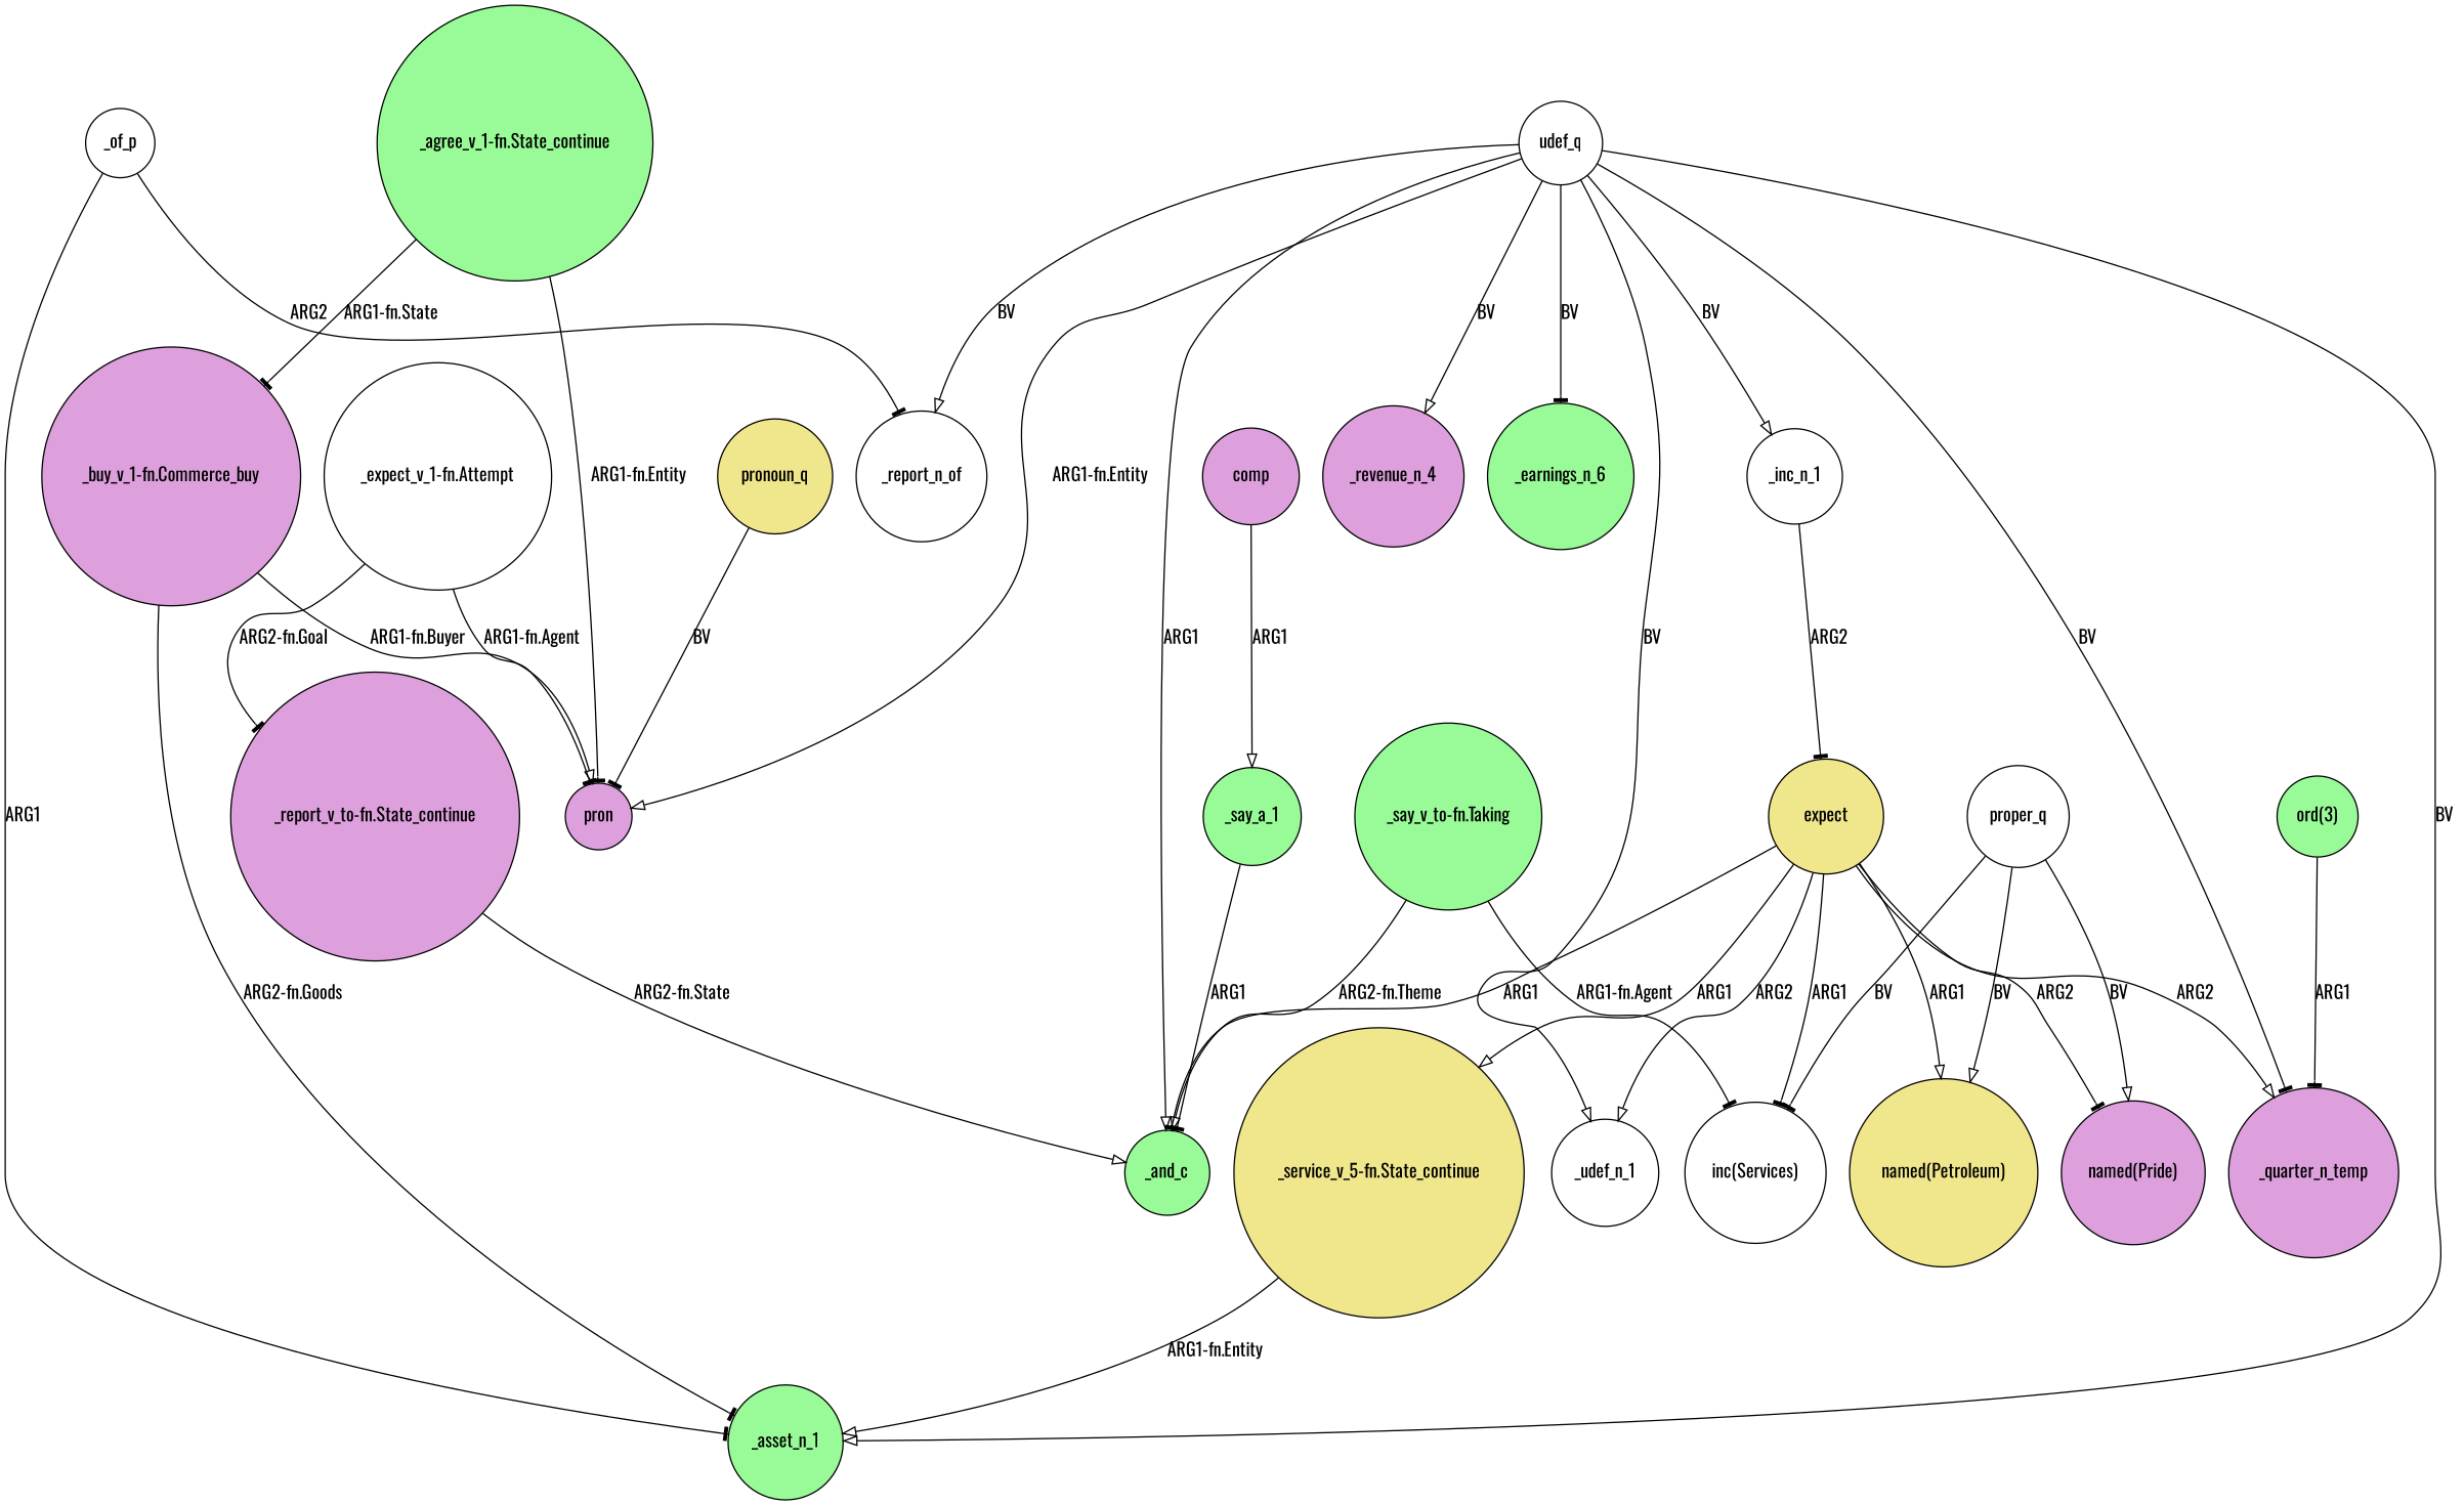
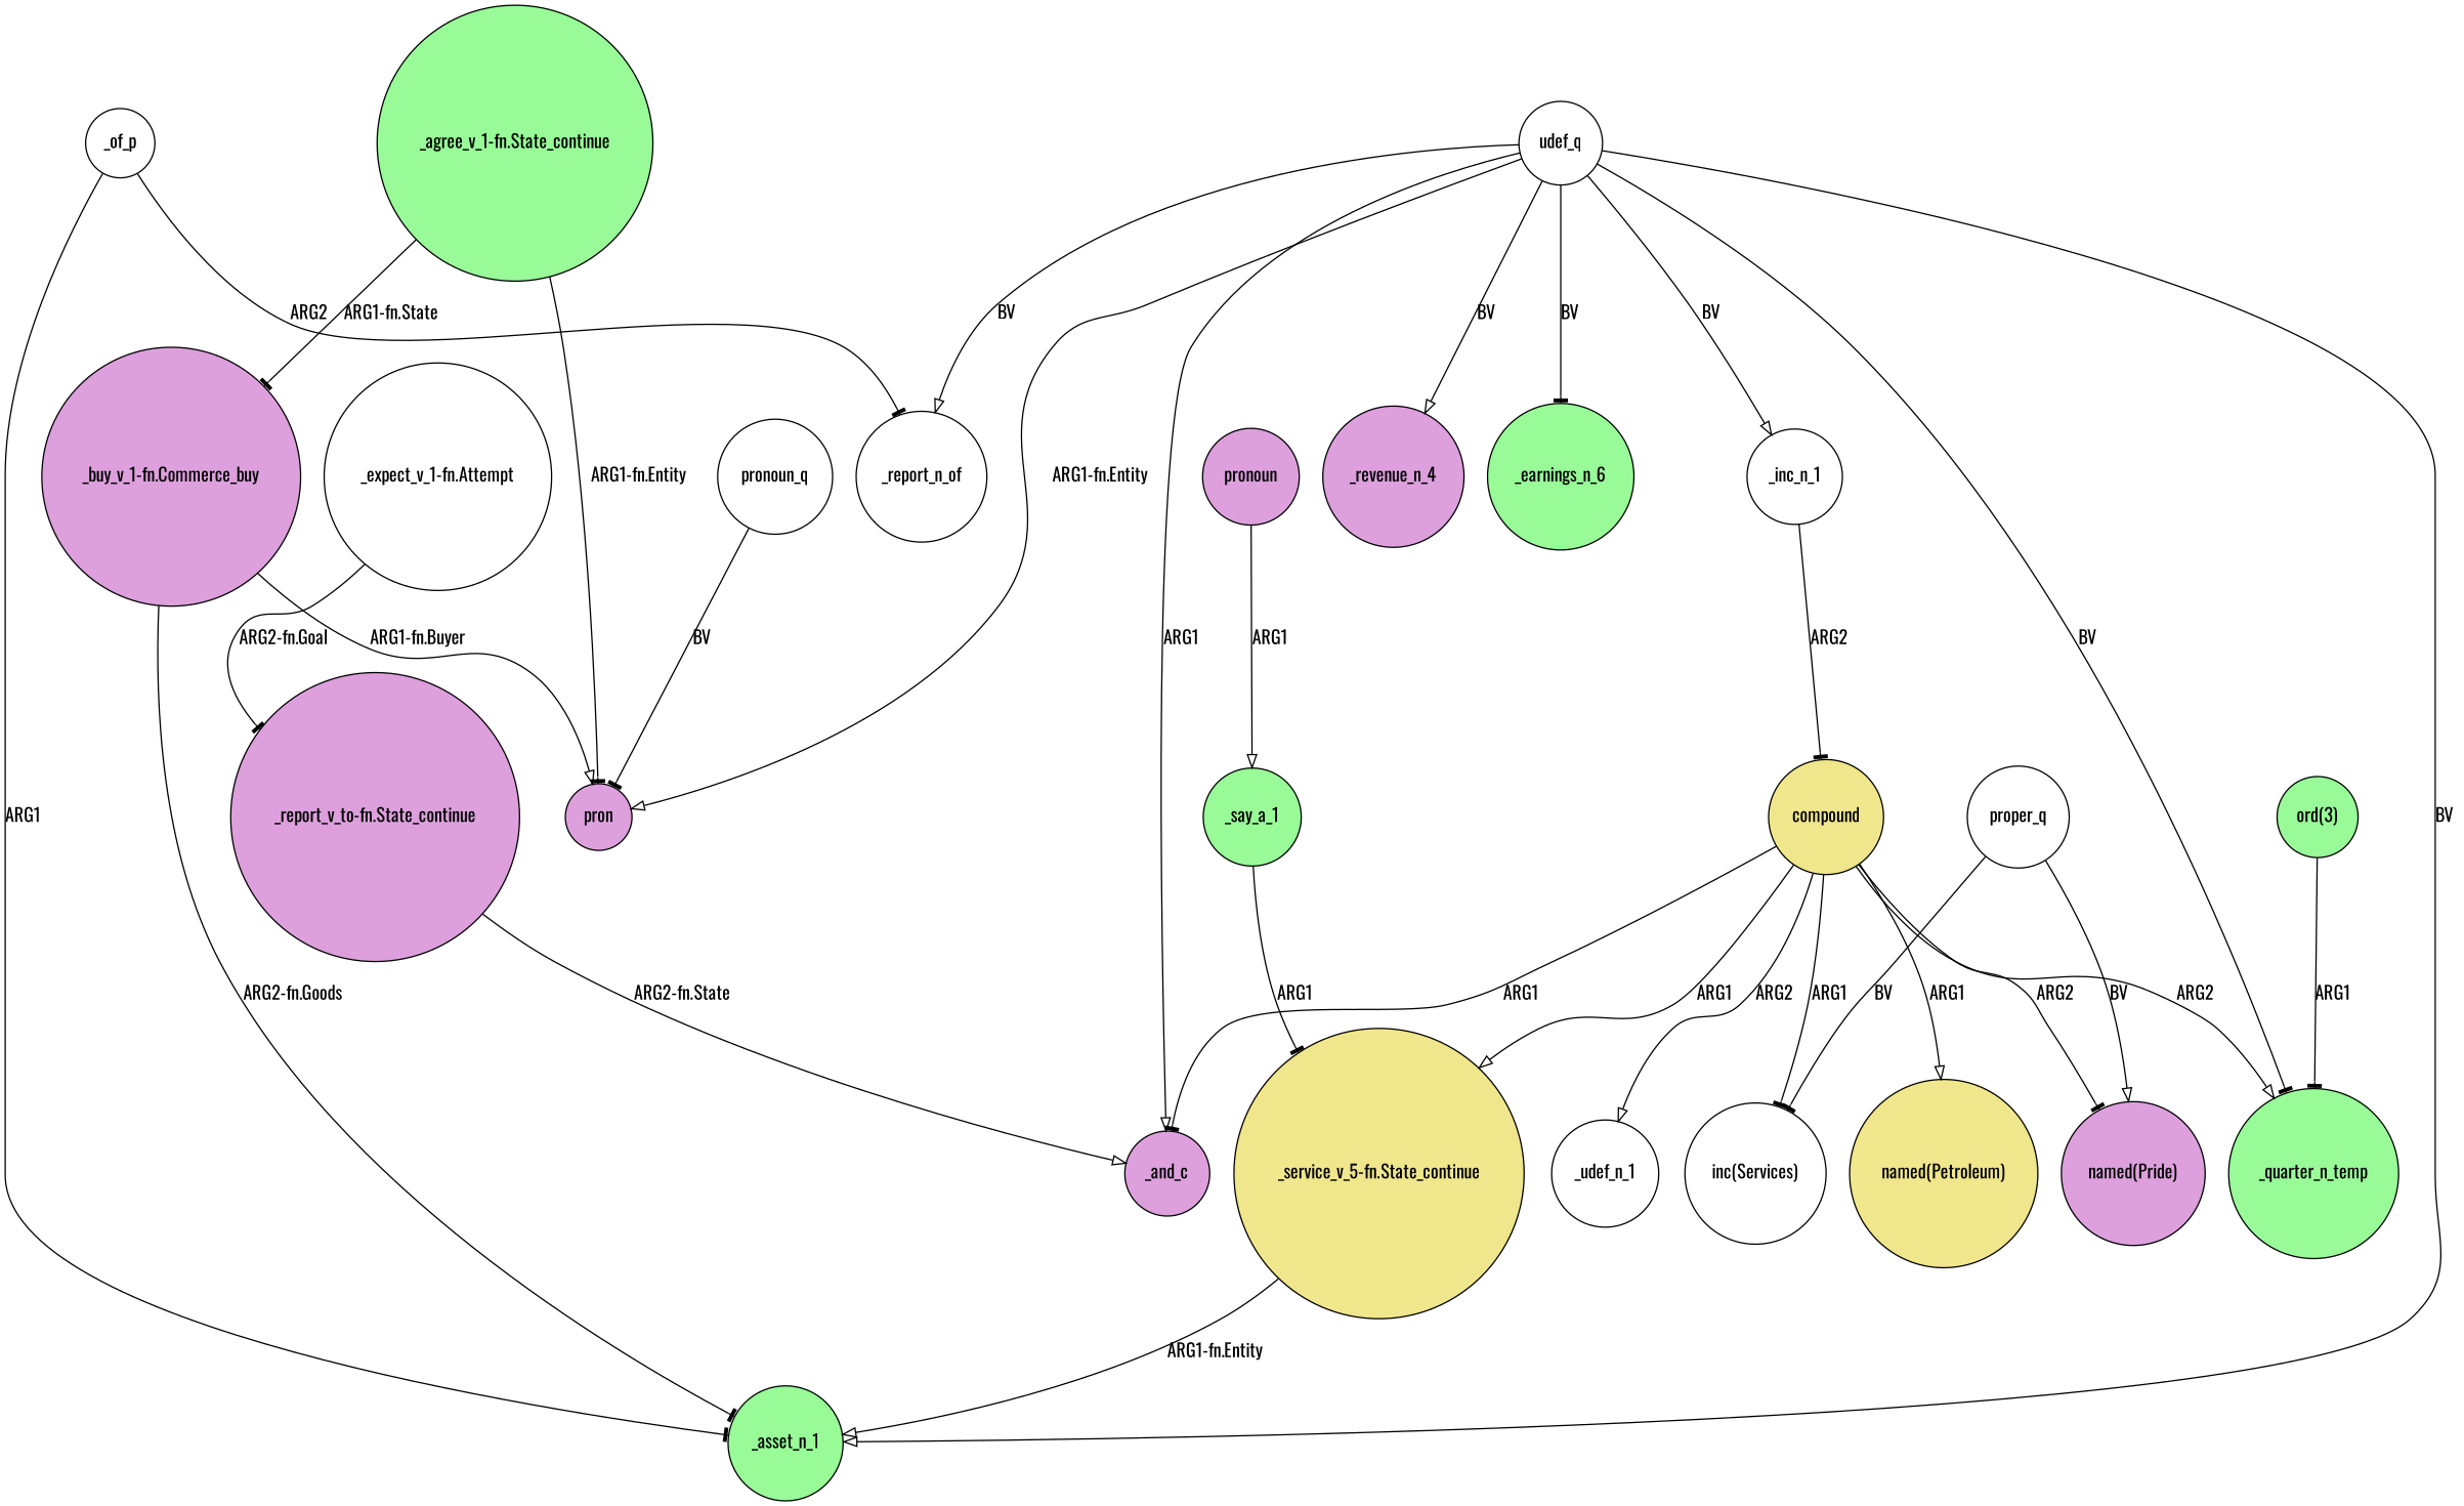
  digraph {
    fontname=Oswald
    node [fillcolor=white fontname=Oswald shape=circle style=filled]
    edge [arrowhead=tee fontname=Oswald]
-   compound [fillcolor=khaki label=expect]
-   _and_c [fillcolor=palegreen]
+   compound [fillcolor=khaki]
+   _and_c [fillcolor=plum]
    "named(Petroleum)" [fillcolor=khaki]
-   _quarter_n_temp [fillcolor=plum]
+   _quarter_n_temp [fillcolor=palegreen]
    n5 [label="inc(Services)"]
    n6 [fillcolor=khaki label="_service_v_5-fn.State_continue"]
    "named(Pride)" [fillcolor=plum]
    n8 [label=_udef_n_1]
    _asset_n_1 [fillcolor=palegreen]
    _inc_n_1
    "_expect_v_1-fn.Attempt"
    pron [fillcolor=plum]
    "_report_v_to-fn.State_continue" [fillcolor=plum]
    "ord(3)" [fillcolor=palegreen]
-   "_say_v_to-fn.Taking" [fillcolor=palegreen]
    "_buy_v_1-fn.Commerce_buy" [fillcolor=plum]
    proper_q
    _of_p
    n19 [label=_report_n_of]
    udef_q
    n21 [fillcolor=plum label=_revenue_n_4]
    n22 [fillcolor=palegreen label=_earnings_n_6]
-   pronoun_q [fillcolor=khaki]
+   pronoun_q
    n24 [fillcolor=palegreen label=_say_a_1]
-   comp [fillcolor=plum]
+   comp [fillcolor=plum label=pronoun]
    "_agree_v_1-fn.State_continue" [fillcolor=palegreen]
    compound -> _and_c [label=ARG1]
    compound -> "named(Petroleum)" [arrowhead=onormal label=ARG1]
    compound -> _quarter_n_temp [arrowhead=onormal label=ARG2]
    compound -> n5 [label=ARG1]
    compound -> n6 [arrowhead=onormal label=ARG1]
    compound -> "named(Pride)" [label=ARG2]
    compound -> n8 [arrowhead=onormal label=ARG2]
    n6 -> _asset_n_1 [arrowhead=onormal label="ARG1-fn.Entity"]
    _inc_n_1 -> compound [label=ARG2]
-   "_expect_v_1-fn.Attempt" -> pron [label="ARG1-fn.Agent"]
    "_expect_v_1-fn.Attempt" -> "_report_v_to-fn.State_continue" [label="ARG2-fn.Goal"]
    "_report_v_to-fn.State_continue" -> _and_c [arrowhead=onormal label="ARG2-fn.State"]
    "ord(3)" -> _quarter_n_temp [label=ARG1]
-   "_say_v_to-fn.Taking" -> _and_c [arrowhead=onormal label="ARG2-fn.Theme"]
-   "_say_v_to-fn.Taking" -> n5 [label="ARG1-fn.Agent"]
    "_buy_v_1-fn.Commerce_buy" -> _asset_n_1 [label="ARG2-fn.Goods"]
    "_buy_v_1-fn.Commerce_buy" -> pron [arrowhead=onormal label="ARG1-fn.Buyer"]
-   proper_q -> "named(Petroleum)" [arrowhead=onormal label=BV]
    proper_q -> n5 [label=BV]
    proper_q -> "named(Pride)" [arrowhead=onormal label=BV]
    _of_p -> _asset_n_1 [label=ARG1]
    _of_p -> n19 [label=ARG2]
    udef_q -> _and_c [arrowhead=onormal label=ARG1]
    udef_q -> _quarter_n_temp [label=BV]
-   udef_q -> n8 [arrowhead=onormal label=BV]
    udef_q -> _asset_n_1 [arrowhead=onormal label=BV]
    udef_q -> _inc_n_1 [arrowhead=onormal label=BV]
    udef_q -> pron [arrowhead=onormal label="ARG1-fn.Entity"]
    udef_q -> n19 [arrowhead=onormal label=BV]
    udef_q -> n21 [arrowhead=onormal label=BV]
    udef_q -> n22 [label=BV]
    pronoun_q -> pron [label=BV]
-   n24 -> _and_c [label=ARG1]
+   n24 -> n6 [label=ARG1]
    comp -> n24 [arrowhead=onormal label=ARG1]
    "_agree_v_1-fn.State_continue" -> pron [label="ARG1-fn.Entity"]
    "_agree_v_1-fn.State_continue" -> "_buy_v_1-fn.Commerce_buy" [label="ARG1-fn.State"]
  }
